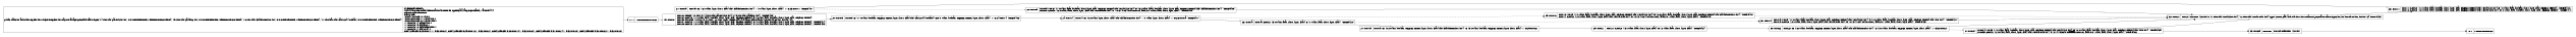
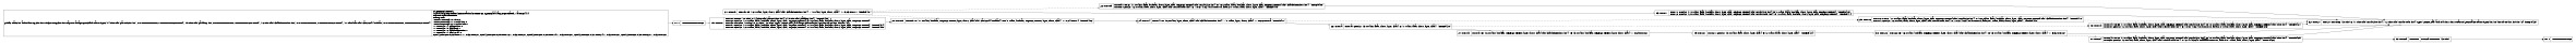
  digraph {
    rankdir=LR
    node [shape=record]
    edge [arrowhead=onormal]
    n1 [label="{17\:\ ?|MTH_ENTER_BLOCK\l}"]
    n2 [label="{19\:\ 0x0000|0x0000: ARITH  (r0 I:int) = (r4 I:int A[D('parentSize' int)]) \- (r5 I:int A[D('padding' int)])  (LINE:9403)\l0x0002: CONST  (r1 I:??[int, float, boolean, short, byte, char, OBJECT, ARRAY]) = (0 ??[int, float, boolean, short, byte, char, OBJECT, ARRAY]) \l0x0003: INVOKE  (r0 I:int) = (r1 I:int), (r0 I:int) type: STATIC call: java.lang.Math.max(int, int):int A[MD:(int, int):int (c)]\l0x0007: CONST  (r1 I:??[int, float, boolean, short, byte, char, OBJECT, ARRAY]) = (0 ??[int, float, boolean, short, byte, char, OBJECT, ARRAY])  (LINE:9404)\l0x0008: CONST  (r2 I:??[int, float, boolean, short, byte, char, OBJECT, ARRAY]) = (0 ??[int, float, boolean, short, byte, char, OBJECT, ARRAY])  (LINE:9405)\l}"]
    n3 [label="{20\:\ 0x0009|0x0009: IF  (r7 I:??[int, boolean, OBJECT, ARRAY, byte, short, char] A[D('canScroll' boolean)]) == (0 ??[int, boolean, OBJECT, ARRAY, byte, short, char])  \-\> B:24:0x0014  (LINE:9406)\l}"]
    n4 [label="{24\:\ 0x0014|0x0014: IF  (r6 I:??[int, byte, short, char] A[D('childDimension' int)]) \< (0 ??[int, byte, short, char])  \-\> B:26:0x001a  (LINE:9417)\l}"]
    n5 [label="{21\:\ 0x000b|0x000b: IF  (r6 I:??[int, byte, short, char] A[D('childDimension' int)]) \< (0 ??[int, byte, short, char])  \-\> B:23:0x0011  (LINE:9407)\l}"]
    n6 [label="{22\:\ 0x000d|0x000d: MOVE  (r1 I:??[int, float, boolean, short, byte, char, OBJECT, ARRAY] A[D('resultSize' int)]) = (r6 I:??[int, float, boolean, short, byte, char, OBJECT, ARRAY] A[D('childDimension' int)])  (LINE:9408)\l0x000e: CONST  (r2 I:??[int, float, short, byte, char] A[D('resultMode' int)]) = (1073741824(0x40000000, float:2.0) ??[int, float, short, byte, char])  (LINE:9409)\l}"]
    n7 [label="{23\:\ 0x0011|0x0011: CONST  (r1 I:??[int, float, boolean, short, byte, char, OBJECT, ARRAY] A[D('resultSize' int)]) = (0 ??[int, float, boolean, short, byte, char, OBJECT, ARRAY])  (LINE:9413)\l0x0012: CONST  (r2 I:??[int, float, boolean, short, byte, char, OBJECT, ARRAY] A[D('resultMode' int)]) = (0 ??[int, float, boolean, short, byte, char, OBJECT, ARRAY])  (LINE:9414)\l}"]
    n8 [label="{25\:\ 0x0016|0x0016: MOVE  (r1 I:??[int, float, boolean, short, byte, char, OBJECT, ARRAY] A[D('resultSize' int)]) = (r6 I:??[int, float, boolean, short, byte, char, OBJECT, ARRAY] A[D('childDimension' int)])  (LINE:9418)\l0x0017: CONST  (r2 I:??[int, float, short, byte, char] A[D('resultMode' int)]) = (1073741824(0x40000000, float:2.0) ??[int, float, short, byte, char])  (LINE:9419)\l}"]
    n9 [label="{26\:\ 0x001a|0x001a: CONST  (r3 I:??[int, float, short, byte, char]) = (\-1 ??[int, float, short, byte, char])  (LINE:9420)\l}"]
    n10 [label="{32\:\ 0x0027|0x0027: INVOKE  (r3 I:int) = (r1 I:int A[D('resultSize' int)]), (r2 I:int A[D('resultMode' int)]) type: STATIC call: android.view.View.MeasureSpec.makeMeasureSpec(int, int):int A[MD:(int, int):int (c)] (LINE:9429)\l}"]
    n11 [label="{33\:\ 0x002b|RETURN\l|0x002b: RETURN  (r3 I:int) \l}"]
    n12 [label="{18\:\ ?|MTH_EXIT_BLOCK\l}"]
    n13 [label="{27\:\ 0x001b|0x001b: IF  (r6 I:??[int, boolean, OBJECT, ARRAY, byte, short, char] A[D('childDimension' int)]) != (r3 I:??[int, boolean, OBJECT, ARRAY, byte, short, char])  \-\> B:29:0x0021 \l}"]
    n14 [label="{28\:\ 0x001d|0x001d: MOVE  (r1 I:??[int, float, boolean, short, byte, char, OBJECT, ARRAY] A[D('resultSize' int)]) = (r0 I:??[int, float, boolean, short, byte, char, OBJECT, ARRAY] A[D('size' int)])  (LINE:9421)\l0x001e: CONST  (r2 I:??[int, float, short, byte, char] A[D('resultMode' int)]) = (1073741824(0x40000000, float:2.0) ??[int, float, short, byte, char])  (LINE:9423)\l}"]
    n15 [label="{29\:\ 0x0021|0x0021: CONST  (r3 I:??[int, float, short, byte, char]) = (\-2 ??[int, float, short, byte, char])  (LINE:9424)\l}"]
    n16 [label="{30\:\ 0x0022|0x0022: IF  (r6 I:??[int, boolean, OBJECT, ARRAY, byte, short, char] A[D('childDimension' int)]) != (r3 I:??[int, boolean, OBJECT, ARRAY, byte, short, char])  \-\> B:32:0x0027 \l}"]
    n17 [label="{31\:\ 0x0024|0x0024: MOVE  (r1 I:??[int, float, boolean, short, byte, char, OBJECT, ARRAY] A[D('resultSize' int)]) = (r0 I:??[int, float, boolean, short, byte, char, OBJECT, ARRAY] A[D('size' int)])  (LINE:9425)\l0x0025: CONST  (r2 I:??[int, float, short, byte, char] A[D('resultMode' int)]) = (\-2147483648(0xffffffff80000000, float:\-0.0) ??[int, float, short, byte, char])  (LINE:9426)\l}"]
    n18 [label="{public static int androidx.recyclerview.widget.RecyclerView.LayoutManager.getChildMeasureSpec((r4 I:int A[D('parentSize' int), IMMUTABLE_TYPE, METHOD_ARGUMENT]), (r5 I:int A[D('padding' int), IMMUTABLE_TYPE, METHOD_ARGUMENT]), (r6 I:int A[D('childDimension' int), IMMUTABLE_TYPE, METHOD_ARGUMENT]), (r7 I:boolean A[D('canScroll' boolean), IMMUTABLE_TYPE, METHOD_ARGUMENT]))  | USE_LINES_HINTS\l\{Ljava\/lang\/Deprecated;=Annotation\{RUNTIME, type=Ljava\/lang\/Deprecated;, values=\{\}\}\}\lINLINE_NOT_NEEDED\lDebug Info:\l  0x0007\-0x002b: r0 'size' I\l  0x0008\-0x002b: r1 'resultSize' I\l  0x0009\-0x002b: r2 'resultMode' I\l  \-1 \-0x002b: r4 'parentSize' I\l  \-1 \-0x002b: r5 'padding' I\l  \-1 \-0x002b: r6 'childDimension' I\l  \-1 \-0x002b: r7 'canScroll' Z\lCROSS_EDGE: B:23:0x0011 \-\> B:32:0x0027, CROSS_EDGE: B:25:0x0016 \-\> B:32:0x0027, CROSS_EDGE: B:28:0x001d \-\> B:32:0x0027, CROSS_EDGE: B:31:0x0024 \-\> B:32:0x0027, CROSS_EDGE: B:30:0x0022 \-\> B:32:0x0027\l}"]
    n1 -> n2
    n2 -> n3 [arrowhead=dot]
    n3 -> n4 [arrowhead=box]
    n4 -> n8 [arrowhead=box style=dashed]
    n4 -> n9
    n5 -> n3 [style=dashed]
    n5 -> n6 [style=dashed]
    n5 -> n7
    n6 -> n10 [arrowhead=dot]
-   n10 -> n7 [arrowhead=dot]
+   n7 -> n10 [arrowhead=dot]
    n8 -> n10 [arrowhead=dot style=dashed]
    n9 -> n13
    n9 -> n14 [arrowhead=box style=dashed]
    n11 -> n12 [arrowhead=box]
    n13 -> n15
    n14 -> n10 [arrowhead=dot]
    n15 -> n16
    n16 -> n10 [arrowhead=box]
    n16 -> n17 [style=dashed]
    n17 -> n10
    n17 -> n11 [arrowhead=box]
    n18 -> n1 [arrowhead=dot]
  }
